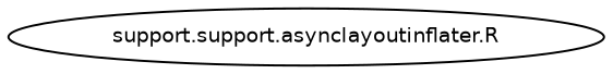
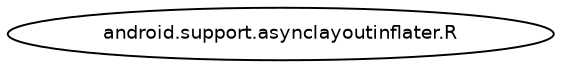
  digraph {
    rankdir=LR
-   n1 [color=black fillcolor=white fontname=Helvetica fontsize=10 height=0.2 label="support.support.asynclayoutinflater.R" shape=ellipse style=filled width=0.4]
+   n1 [color=black fillcolor=white fontname=Helvetica fontsize=10 height=0.2 label="android.support.asynclayoutinflater.R" shape=ellipse style=filled width=0.4]
  }
